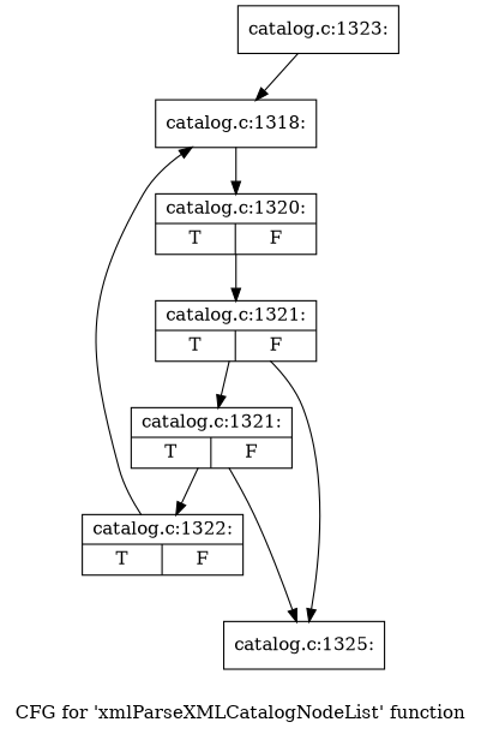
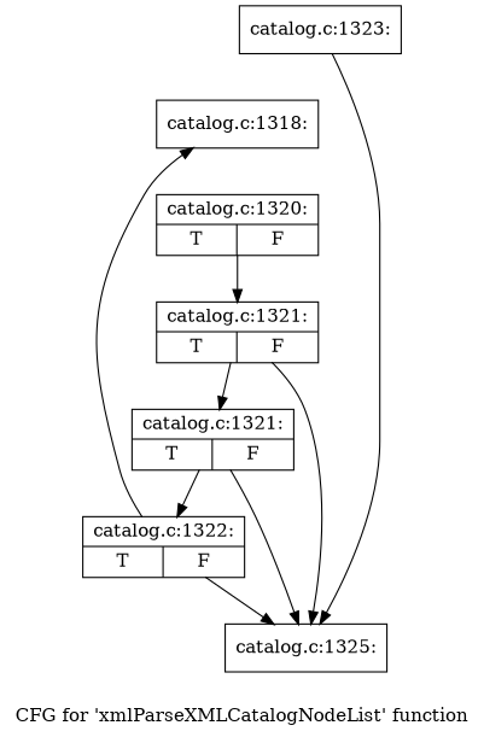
  digraph {
    fontname="DejaVu Serif"
    label="CFG for 'xmlParseXMLCatalogNodeList' function"
    node [fontname="DejaVu Serif" shape=record]
    edge [fontname="DejaVu Serif"]
    n1 [label="{catalog.c:1318:}"]
    n2 [label="{catalog.c:1320:|{<s0>T|<s1>F}}"]
    n3 [label="{catalog.c:1321:|{<s0>T|<s1>F}}"]
    n4 [label="{catalog.c:1321:|{<s0>T|<s1>F}}"]
    n5 [label="{catalog.c:1325:}"]
    n6 [label="{catalog.c:1322:|{<s0>T|<s1>F}}"]
    n7 [label="{catalog.c:1323:}"]
-   n1 -> n2
    n2 -> n3
    n3 -> n4
    n3 -> n5
    n4 -> n5
    n4 -> n6
    n6 -> n1
-   n7 -> n1
+   n6 -> n5
+   n7 -> n5
  }
